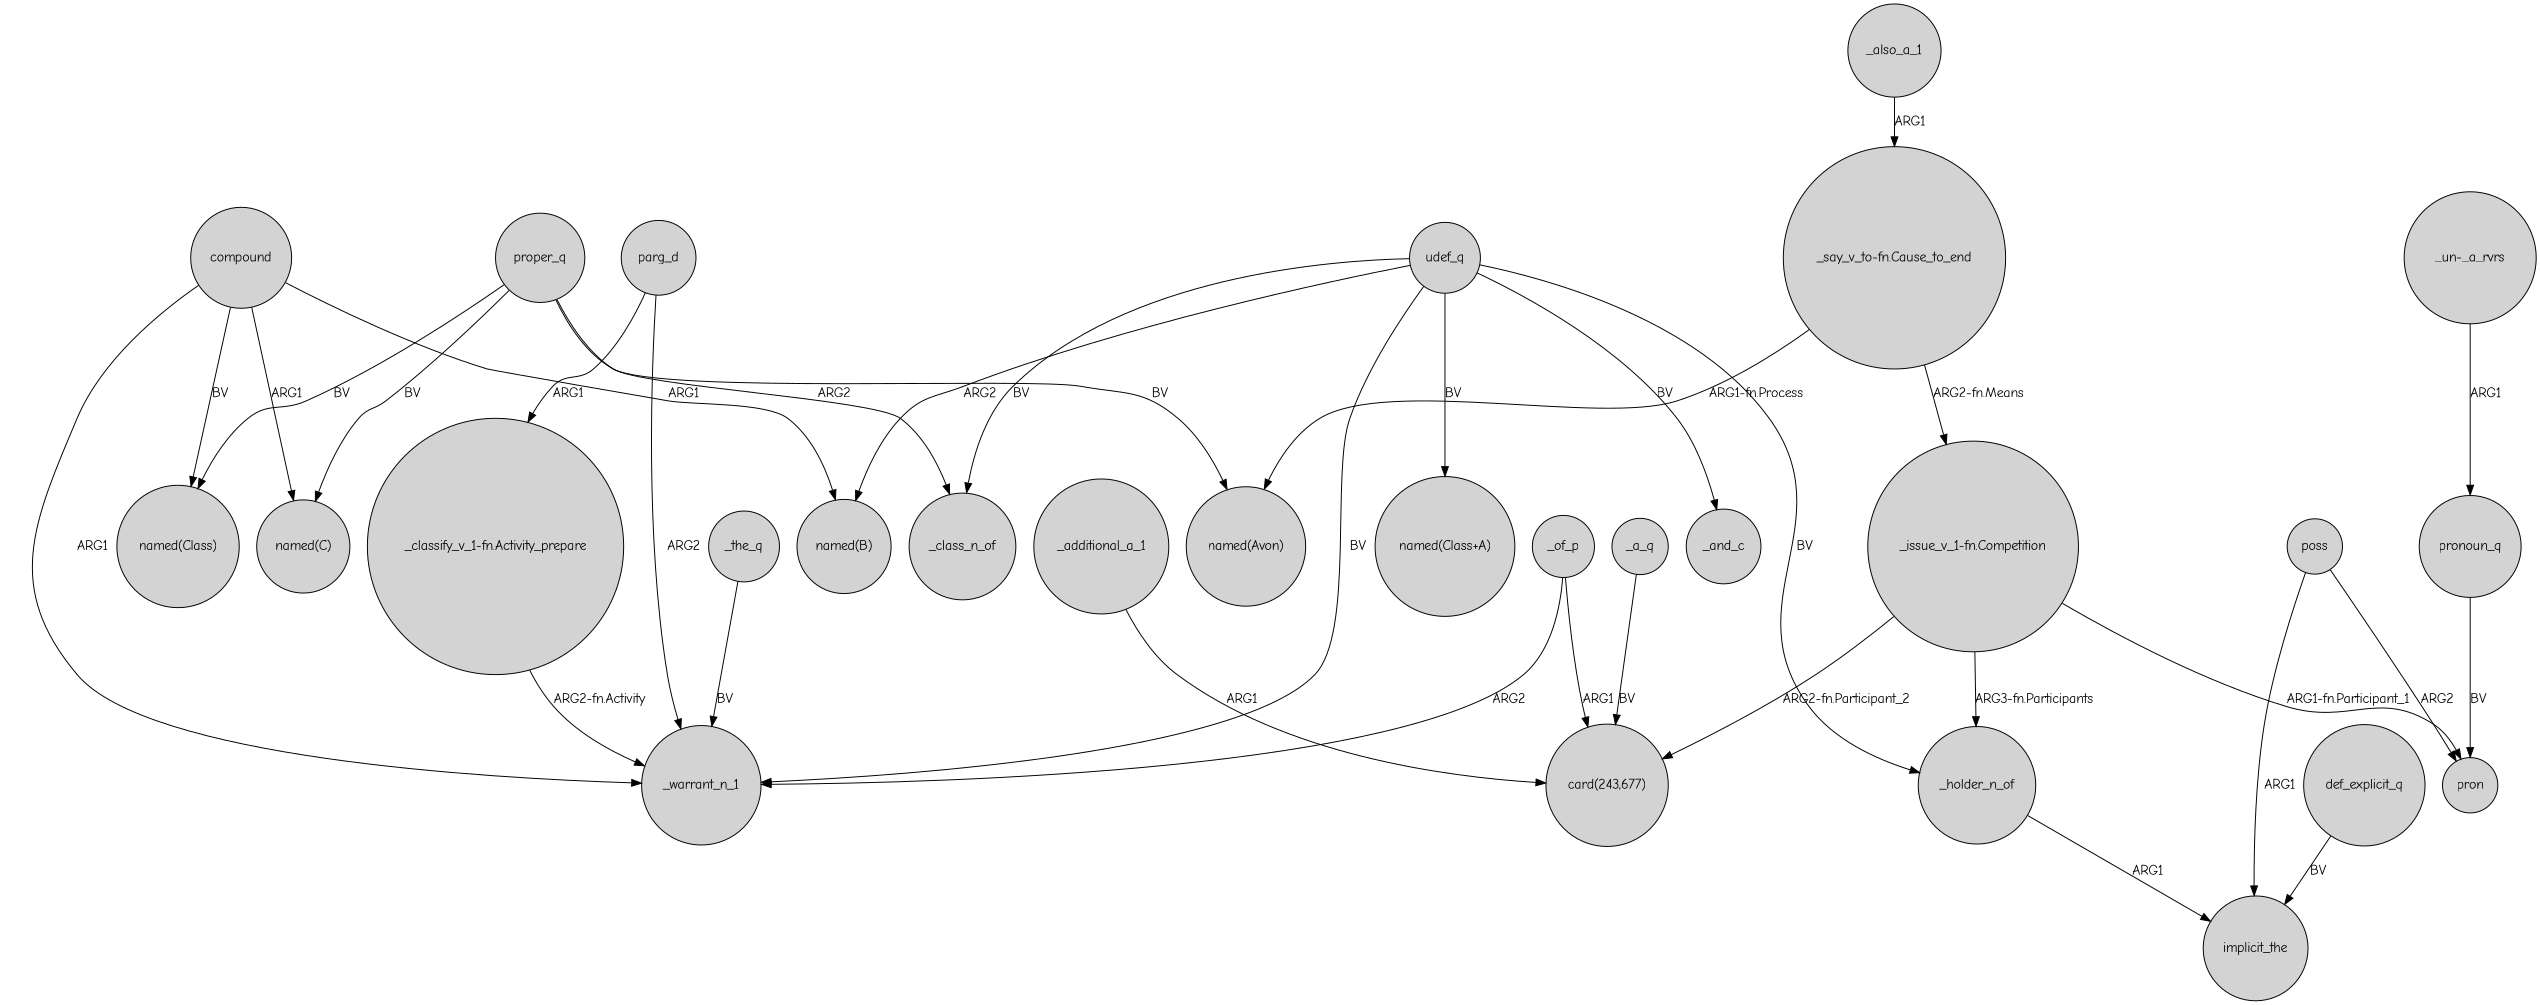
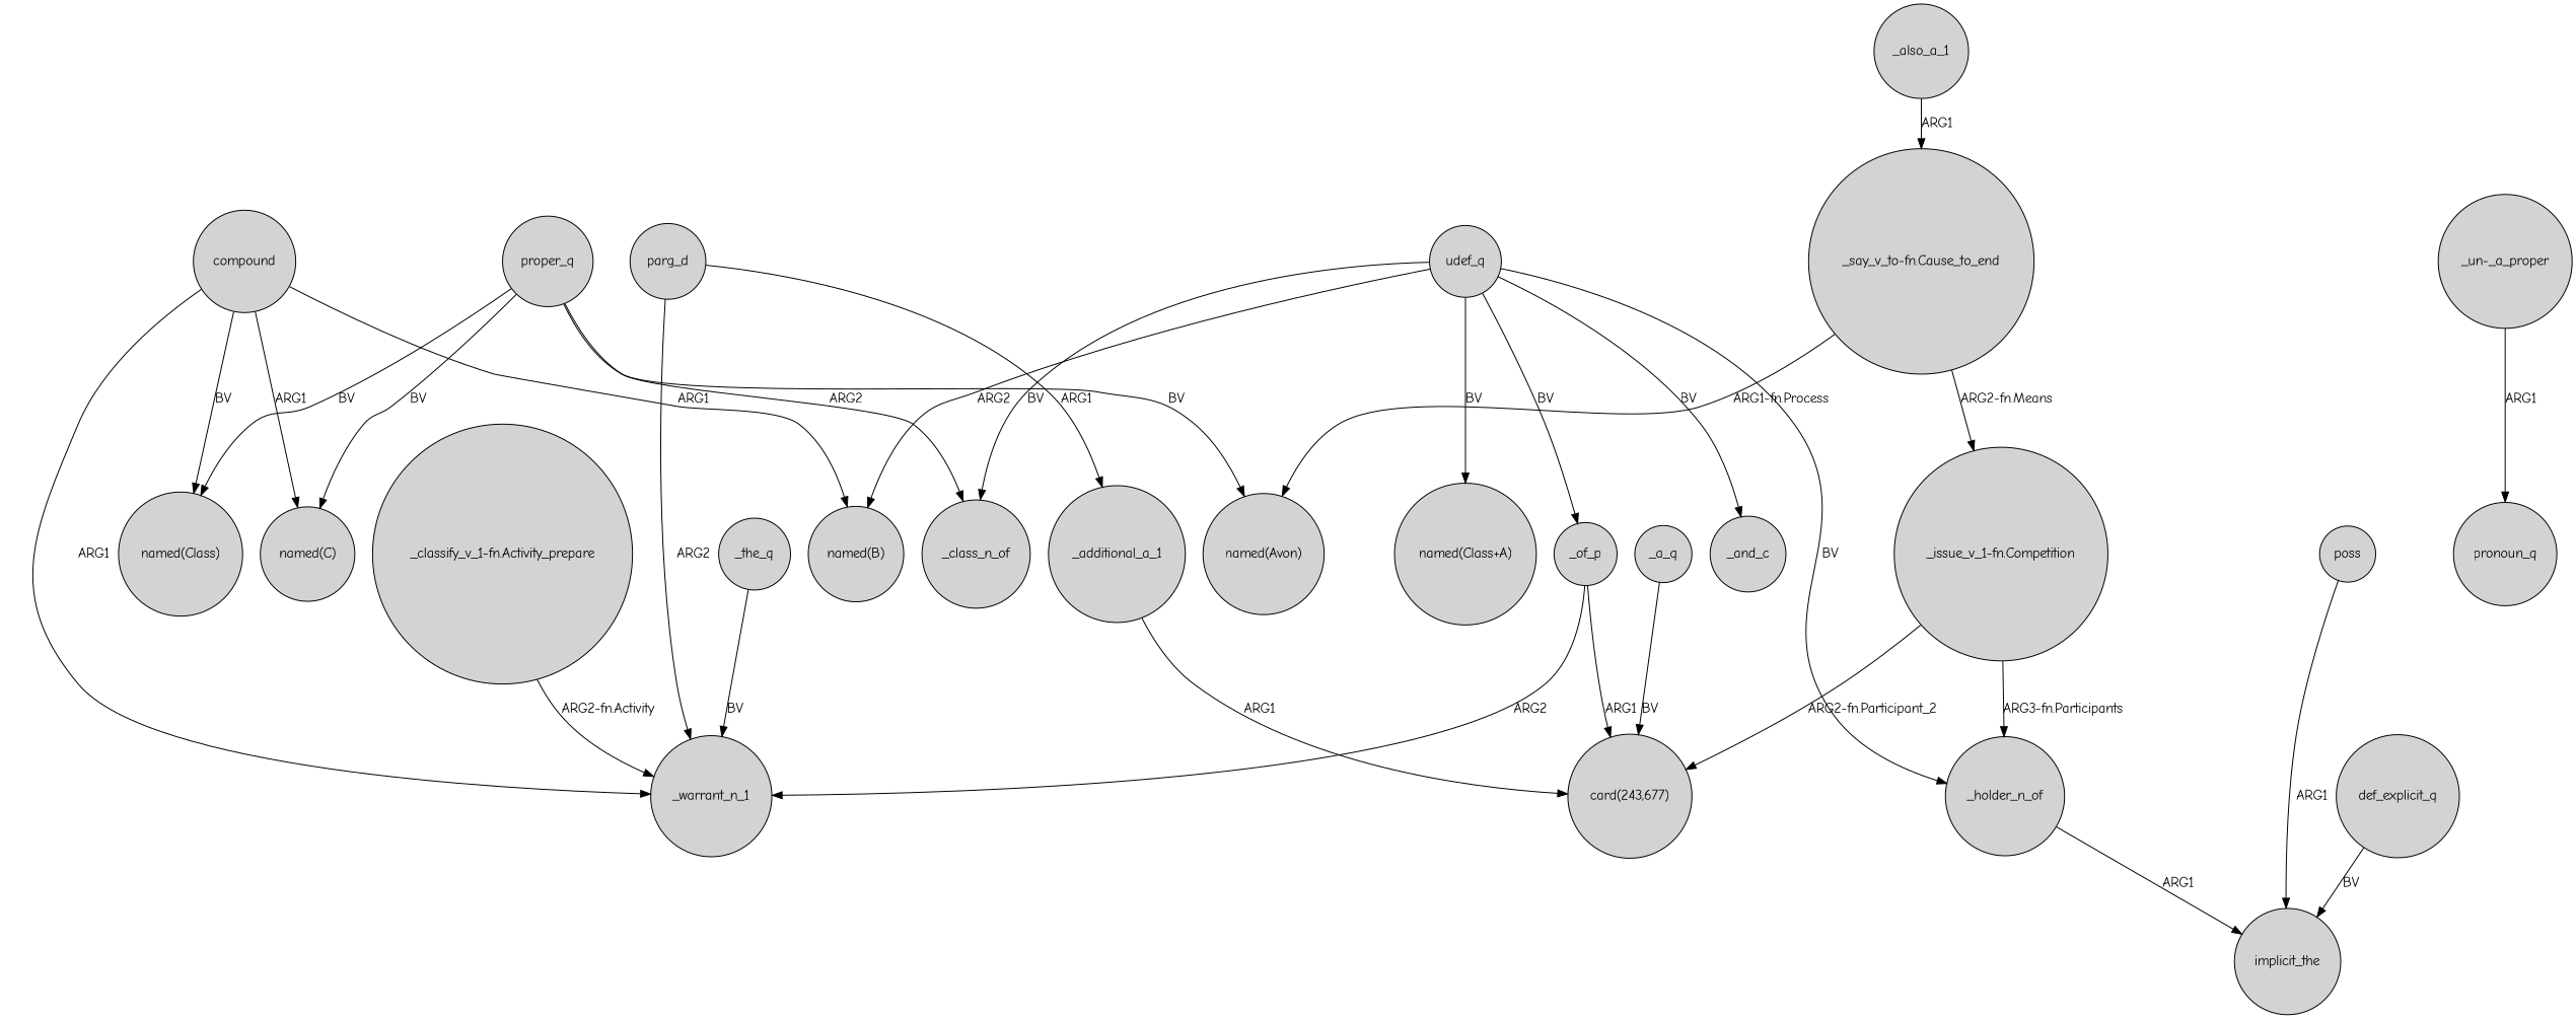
  digraph {
    fontname="Comic Neue"
    node [fontname="Comic Neue" shape=circle style=filled]
    edge [fontname="Comic Neue"]
    proper_q
    "named(C)"
    "named(Avon)"
    "named(Class)"
    _class_n_of
    "_issue_v_1-fn.Competition"
    "card(243,677)"
    _holder_n_of
-   pron
    n10 [label=implicit_the]
    _a_q
    poss
    compound
    _warrant_n_1
    "named(B)"
    _of_p
    udef_q
    _and_c
    "named(Class+A)"
    _also_a_1
    "_say_v_to-fn.Cause_to_end"
    pronoun_q
-   "_un-_a_rvrs"
+   "_un-_a_rvrs" [label="_un-_a_proper"]
    "_classify_v_1-fn.Activity_prepare"
    parg_d
    _additional_a_1
    _the_q
    def_explicit_q
    proper_q -> "named(C)" [label=BV]
    proper_q -> "named(Avon)" [label=BV]
    proper_q -> "named(Class)" [label=BV]
    proper_q -> _class_n_of [label=ARG2]
    "_issue_v_1-fn.Competition" -> "card(243,677)" [label="ARG2-fn.Participant_2"]
    "_issue_v_1-fn.Competition" -> _holder_n_of [label="ARG3-fn.Participants"]
-   "_issue_v_1-fn.Competition" -> pron [label="ARG1-fn.Participant_1"]
    _holder_n_of -> n10 [label=ARG1]
    _a_q -> "card(243,677)" [label=BV]
-   poss -> pron [label=ARG2]
    poss -> n10 [label=ARG1]
    compound -> "named(C)" [label=ARG1]
    compound -> "named(Class)" [label=BV]
    compound -> _warrant_n_1 [label=ARG1]
    compound -> "named(B)" [label=ARG1]
    _of_p -> "card(243,677)" [label=ARG1]
    _of_p -> _warrant_n_1 [label=ARG2]
    udef_q -> _class_n_of [label=BV]
    udef_q -> _holder_n_of [label=BV]
-   udef_q -> _warrant_n_1 [label=BV]
+   udef_q -> _of_p [label=BV]
    udef_q -> "named(B)" [label=ARG2]
    udef_q -> _and_c [label=BV]
    udef_q -> "named(Class+A)" [label=BV]
    _also_a_1 -> "_say_v_to-fn.Cause_to_end" [label=ARG1]
    "_say_v_to-fn.Cause_to_end" -> "named(Avon)" [label="ARG1-fn.Process"]
    "_say_v_to-fn.Cause_to_end" -> "_issue_v_1-fn.Competition" [label="ARG2-fn.Means"]
-   pronoun_q -> pron [label=BV]
    "_un-_a_rvrs" -> pronoun_q [label=ARG1]
    "_classify_v_1-fn.Activity_prepare" -> _warrant_n_1 [label="ARG2-fn.Activity"]
    parg_d -> _warrant_n_1 [label=ARG2]
-   parg_d -> "_classify_v_1-fn.Activity_prepare" [label=ARG1]
+   parg_d -> _additional_a_1 [label=ARG1]
    _additional_a_1 -> "card(243,677)" [label=ARG1]
    _the_q -> _warrant_n_1 [label=BV]
    def_explicit_q -> n10 [label=BV]
  }
